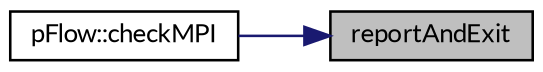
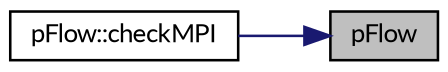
  digraph {
    rankdir=RL
    fontname=Lato
    node [color=black fontname=Lato fontsize=10 shape=record style=filled]
-   n1 [fillcolor=grey75 fontcolor=black height=0.2 label=reportAndExit width=0.4]
+   n1 [fillcolor=grey75 fontcolor=black height=0.2 label=pFlow width=0.4]
    n2 [fillcolor=white height=0.2 label="pFlow::checkMPI" width=0.4]
    n1 -> n2 [color=midnightblue dir=back fontname=Lato fontsize=10 labelfontname=Helvetica labelfontsize=10 style=solid]
  }
